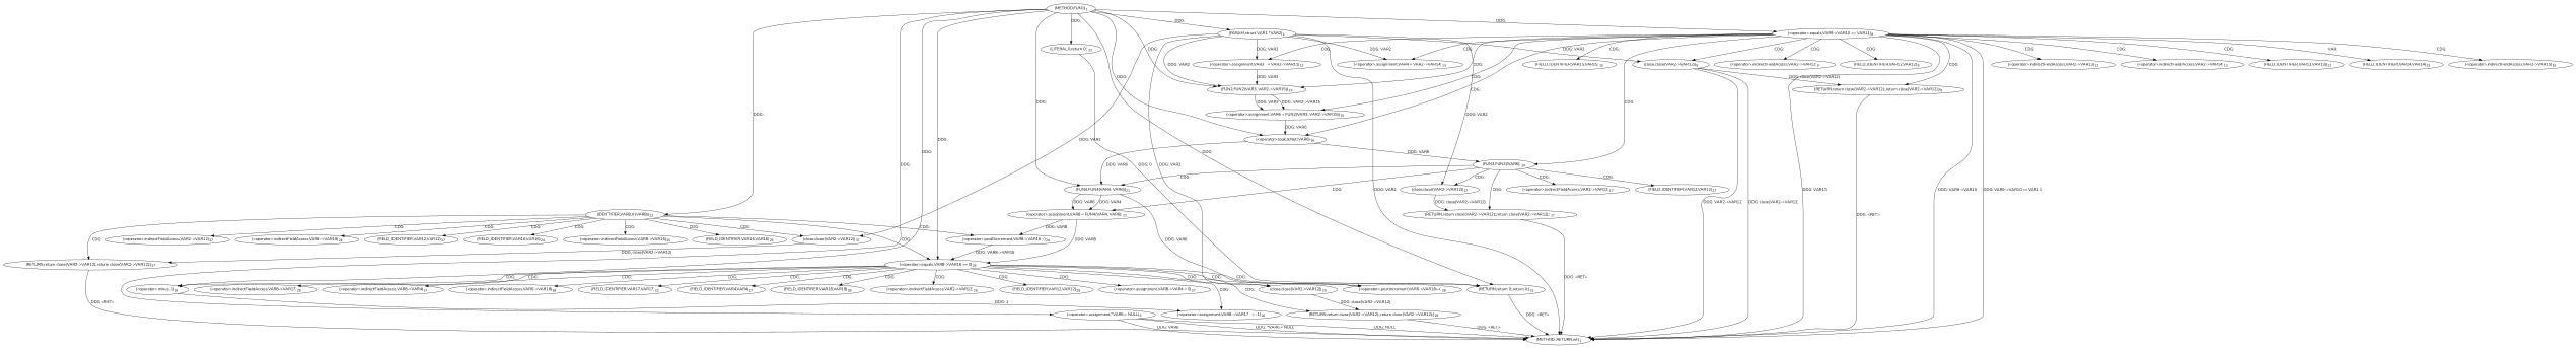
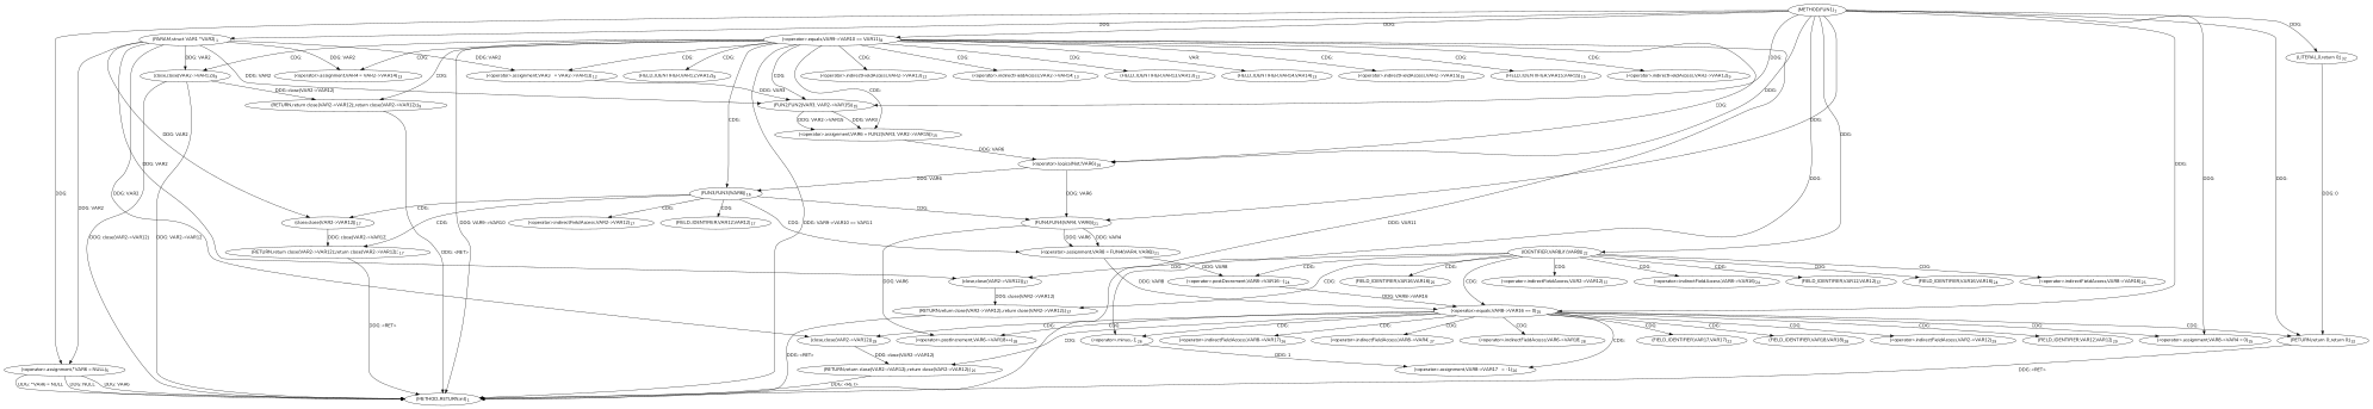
  digraph {
    fontname=Nunito
    node [fontname=Nunito]
    edge [fontname=Nunito]
    n1 [label=<(METHOD,FUN1)<SUB>1</SUB>>]
    n2 [label=<(PARAM,struct VAR1 *VAR2)<SUB>1</SUB>>]
    n3 [label=<(&lt;operator&gt;.assignment,*VAR6 = NULL)<SUB>5</SUB>>]
    n4 [label=<(&lt;operator&gt;.equals,VAR9-&gt;VAR10 == VAR11)<SUB>8</SUB>>]
    n5 [label=<(IDENTIFIER,VAR8,if (VAR8))<SUB>22</SUB>>]
    n6 [label=<(FUN2,FUN2(VAR3, VAR2-&gt;VAR15))<SUB>15</SUB>>]
    n7 [label=<(FUN4,FUN4(VAR4, VAR6))<SUB>21</SUB>>]
    n8 [label=<(&lt;operator&gt;.logicalNot,!VAR6)<SUB>16</SUB>>]
    n9 [label=<(&lt;operator&gt;.equals,VAR8-&gt;VAR16 == 0)<SUB>25</SUB>>]
-   n10 [label=<(&lt;operator&gt;.assignment,VAR8-&gt;VAR4 = 0)<SUB>27</SUB>>]
+   n10 [label=<(&lt;operator&gt;.assignment,VAR8-&gt;VAR4 = 0)<SUB>25</SUB>>]
    n11 [label=<(RETURN,return 0;,return 0;)<SUB>32</SUB>>]
    n12 [label=<(&lt;operator&gt;.minus,-1)<SUB>26</SUB>>]
    n13 [label=<(LITERAL,0,return 0;)<SUB>32</SUB>>]
    n14 [label=<(METHOD_RETURN,int)<SUB>1</SUB>>]
    n15 [label=<(&lt;operator&gt;.assignment,VAR3   = VAR2-&gt;VAR13)<SUB>12</SUB>>]
    n16 [label=<(&lt;operator&gt;.assignment,VAR4 = VAR2-&gt;VAR14)<SUB>13</SUB>>]
    n17 [label=<(close,close(VAR2-&gt;VAR12))<SUB>37</SUB>>]
    n18 [label=<(close,close(VAR2-&gt;VAR12))<SUB>9</SUB>>]
    n19 [label=<(close,close(VAR2-&gt;VAR12))<SUB>17</SUB>>]
    n20 [label=<(close,close(VAR2-&gt;VAR12))<SUB>29</SUB>>]
    n21 [label=<(&lt;operator&gt;.assignment,VAR6 = FUN2(VAR3, VAR2-&gt;VAR15))<SUB>15</SUB>>]
    n22 [label=<(FUN3,FUN3(!VAR6))<SUB>16</SUB>>]
    n23 [label=<(RETURN,return close(VAR2-&gt;VAR12);,return close(VAR2-&gt;VAR12);)<SUB>9</SUB>>]
    n24 [label=<(&lt;operator&gt;.indirectFieldAccess,VAR2-&gt;VAR13)<SUB>12</SUB>>]
    n25 [label=<(&lt;operator&gt;.indirectFieldAccess,VAR2-&gt;VAR14)<SUB>13</SUB>>]
    n26 [label=<(FIELD_IDENTIFIER,VAR13,VAR13)<SUB>12</SUB>>]
    n27 [label=<(FIELD_IDENTIFIER,VAR14,VAR14)<SUB>13</SUB>>]
    n28 [label=<(&lt;operator&gt;.indirectFieldAccess,VAR2-&gt;VAR15)<SUB>15</SUB>>]
    n29 [label=<(FIELD_IDENTIFIER,VAR15,VAR15)<SUB>15</SUB>>]
    n30 [label=<(&lt;operator&gt;.indirectFieldAccess,VAR2-&gt;VAR12)<SUB>9</SUB>>]
    n31 [label=<(FIELD_IDENTIFIER,VAR12,VAR12)<SUB>9</SUB>>]
    n32 [label=<(&lt;operator&gt;.postDecrement,VAR8-&gt;VAR16--)<SUB>24</SUB>>]
    n33 [label=<(RETURN,return close(VAR2-&gt;VAR12);,return close(VAR2-&gt;VAR12);)<SUB>37</SUB>>]
    n34 [label=<(&lt;operator&gt;.indirectFieldAccess,VAR2-&gt;VAR12)<SUB>37</SUB>>]
    n35 [label=<(&lt;operator&gt;.indirectFieldAccess,VAR8-&gt;VAR16)<SUB>24</SUB>>]
    n36 [label=<(FIELD_IDENTIFIER,VAR12,VAR12)<SUB>37</SUB>>]
    n37 [label=<(FIELD_IDENTIFIER,VAR16,VAR16)<SUB>24</SUB>>]
    n38 [label=<(&lt;operator&gt;.indirectFieldAccess,VAR8-&gt;VAR16)<SUB>25</SUB>>]
    n39 [label=<(FIELD_IDENTIFIER,VAR16,VAR16)<SUB>25</SUB>>]
    n40 [label=<(&lt;operator&gt;.assignment,VAR8 = FUN4(VAR4, VAR6))<SUB>21</SUB>>]
    n41 [label=<(&lt;operator&gt;.postIncrement,VAR6-&gt;VAR18++)<SUB>28</SUB>>]
    n42 [label=<(&lt;operator&gt;.assignment,VAR8-&gt;VAR17   = -1)<SUB>26</SUB>>]
    n43 [label=<(RETURN,return close(VAR2-&gt;VAR12);,return close(VAR2-&gt;VAR12);)<SUB>29</SUB>>]
    n44 [label=<(&lt;operator&gt;.indirectFieldAccess,VAR8-&gt;VAR17)<SUB>26</SUB>>]
    n45 [label=<(&lt;operator&gt;.indirectFieldAccess,VAR8-&gt;VAR4)<SUB>27</SUB>>]
    n46 [label=<(&lt;operator&gt;.indirectFieldAccess,VAR6-&gt;VAR18)<SUB>28</SUB>>]
    n47 [label=<(FIELD_IDENTIFIER,VAR17,VAR17)<SUB>22</SUB>>]
-   n48 [label=<(FIELD_IDENTIFIER,VAR4,VAR4)<SUB>27</SUB>>]
    n49 [label=<(FIELD_IDENTIFIER,VAR18,VAR18)<SUB>28</SUB>>]
    n50 [label=<(&lt;operator&gt;.indirectFieldAccess,VAR2-&gt;VAR12)<SUB>29</SUB>>]
    n51 [label=<(FIELD_IDENTIFIER,VAR12,VAR12)<SUB>29</SUB>>]
    n52 [label=<(RETURN,return close(VAR2-&gt;VAR12);,return close(VAR2-&gt;VAR12);)<SUB>17</SUB>>]
    n53 [label=<(&lt;operator&gt;.indirectFieldAccess,VAR2-&gt;VAR12)<SUB>17</SUB>>]
    n54 [label=<(FIELD_IDENTIFIER,VAR12,VAR12)<SUB>17</SUB>>]
    n1 -> n2 [label="DDG: "]
    n1 -> n3 [label="DDG: "]
    n1 -> n4 [label="DDG: "]
    n1 -> n5 [label="DDG: "]
    n1 -> n6 [label="DDG: "]
    n1 -> n7 [label="DDG: "]
    n1 -> n8 [label="DDG: "]
    n1 -> n9 [label="DDG: "]
+   n1 -> n10 [label="DDG: "]
    n1 -> n11 [label="DDG: "]
    n1 -> n12 [label="DDG: "]
    n1 -> n13 [label="DDG: "]
    n2 -> n6 [label="DDG: VAR2"]
-   n2 -> n14 [label="DDG: VAR2"]
+   n2 -> n3 [label="DDG: VAR2"]
    n2 -> n15 [label="DDG: VAR2"]
    n2 -> n16 [label="DDG: VAR2"]
    n2 -> n17 [label="DDG: VAR2"]
    n2 -> n18 [label="DDG: VAR2"]
    n2 -> n19 [label="DDG: VAR2"]
    n2 -> n20 [label="DDG: VAR2"]
    n3 -> n14 [label="DDG: VAR6"]
    n3 -> n14 [label="DDG: *VAR6 = NULL"]
    n3 -> n14 [label="DDG: NULL"]
    n4 -> n6 [label="CDG: "]
    n4 -> n8 [label="CDG: "]
    n4 -> n14 [label="DDG: VAR9-&gt;VAR10"]
    n4 -> n14 [label="DDG: VAR9-&gt;VAR10 == VAR11"]
    n4 -> n14 [label="DDG: VAR11"]
    n4 -> n15 [label="CDG: "]
    n4 -> n16 [label="CDG: "]
    n4 -> n18 [label="CDG: "]
    n4 -> n21 [label="CDG: "]
    n4 -> n22 [label="CDG: "]
    n4 -> n23 [label="CDG: "]
    n4 -> n24 [label="CDG: "]
    n4 -> n25 [label="CDG: "]
    n4 -> n26 [label="CDG: "]
    n4 -> n27 [label="VAR: "]
    n4 -> n28 [label="CDG: "]
    n4 -> n29 [label="CDG: "]
    n4 -> n30 [label="CDG: "]
    n4 -> n31 [label="CDG: "]
    n5 -> n9 [label="CDG: "]
    n5 -> n17 [label="CDG: "]
    n5 -> n32 [label="CDG: "]
    n5 -> n33 [label="CDG: "]
    n5 -> n34 [label="CDG: "]
    n5 -> n35 [label="CDG: "]
    n5 -> n36 [label="CDG: "]
    n5 -> n37 [label="CDG: "]
    n5 -> n38 [label="CDG: "]
    n5 -> n39 [label="CDG: "]
    n6 -> n21 [label="DDG: VAR3"]
    n6 -> n21 [label="DDG: VAR2-&gt;VAR15"]
    n7 -> n40 [label="DDG: VAR4"]
    n7 -> n40 [label="DDG: VAR6"]
    n7 -> n41 [label="DDG: VAR6"]
    n8 -> n7 [label="DDG: VAR6"]
    n8 -> n22 [label="DDG: VAR6"]
    n9 -> n10 [label="CDG: "]
    n9 -> n11 [label="CDG: "]
    n9 -> n12 [label="CDG: "]
    n9 -> n20 [label="CDG: "]
    n9 -> n41 [label="CDG: "]
    n9 -> n42 [label="CDG: "]
    n9 -> n43 [label="CDG: "]
    n9 -> n44 [label="CDG: "]
    n9 -> n45 [label="CDG: "]
    n9 -> n46 [label="CDG: "]
    n9 -> n47 [label="CDG: "]
-   n9 -> n48 [label="CDG: "]
    n9 -> n49 [label="CDG: "]
    n9 -> n50 [label="CDG: "]
    n9 -> n51 [label="CDG: "]
    n11 -> n14 [label="DDG: &lt;RET&gt;"]
    n12 -> n42 [label="DDG: 1"]
    n13 -> n11 [label="DDG: 0"]
    n15 -> n6 [label="DDG: VAR3"]
    n17 -> n33 [label="DDG: close(VAR2-&gt;VAR12)"]
    n18 -> n14 [label="DDG: VAR2-&gt;VAR12"]
    n18 -> n14 [label="DDG: close(VAR2-&gt;VAR12)"]
    n18 -> n23 [label="DDG: close(VAR2-&gt;VAR12)"]
    n19 -> n52 [label="DDG: close(VAR2-&gt;VAR12)"]
    n20 -> n43 [label="DDG: close(VAR2-&gt;VAR12)"]
    n21 -> n8 [label="DDG: VAR6"]
    n22 -> n7 [label="CDG: "]
    n22 -> n19 [label="CDG: "]
    n22 -> n40 [label="CDG: "]
    n22 -> n52 [label="CDG: "]
    n22 -> n53 [label="CDG: "]
    n22 -> n54 [label="CDG: "]
    n23 -> n14 [label="DDG: &lt;RET&gt;"]
    n32 -> n9 [label="DDG: VAR8-&gt;VAR16"]
    n33 -> n14 [label="DDG: &lt;RET&gt;"]
    n40 -> n9 [label="DDG: VAR8"]
    n40 -> n32 [label="DDG: VAR8"]
    n43 -> n14 [label="DDG: &lt;RET&gt;"]
    n52 -> n14 [label="DDG: &lt;RET&gt;"]
  }
